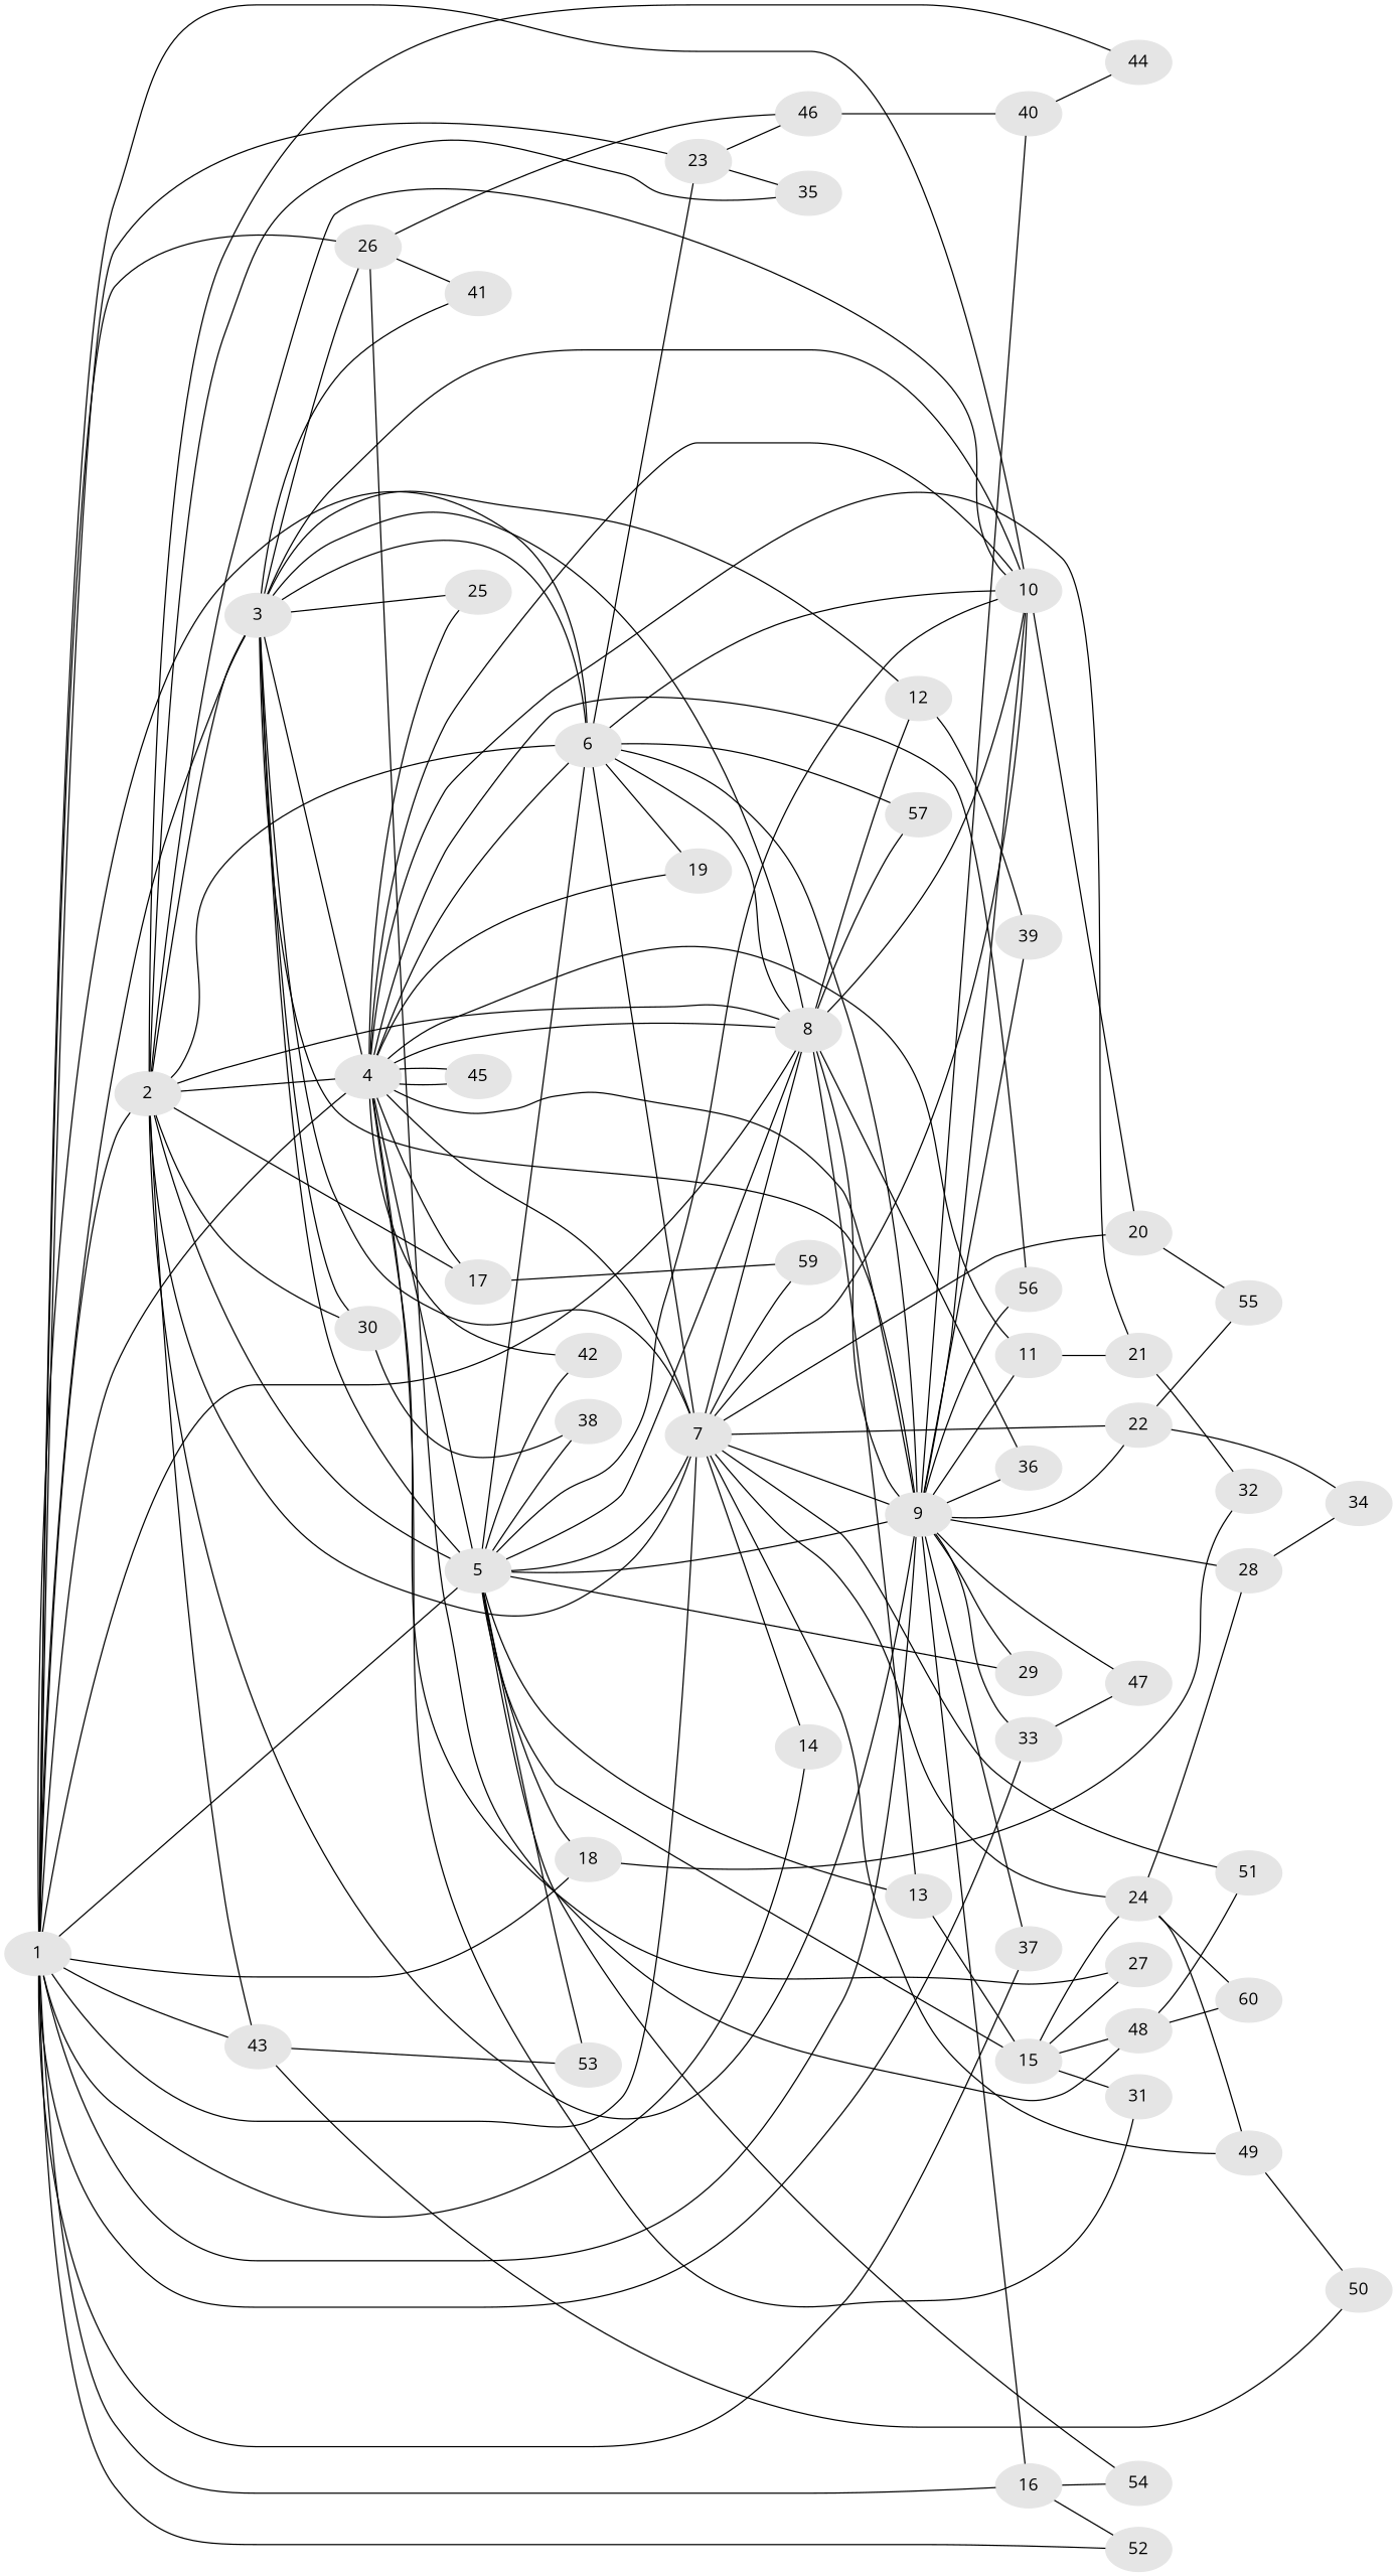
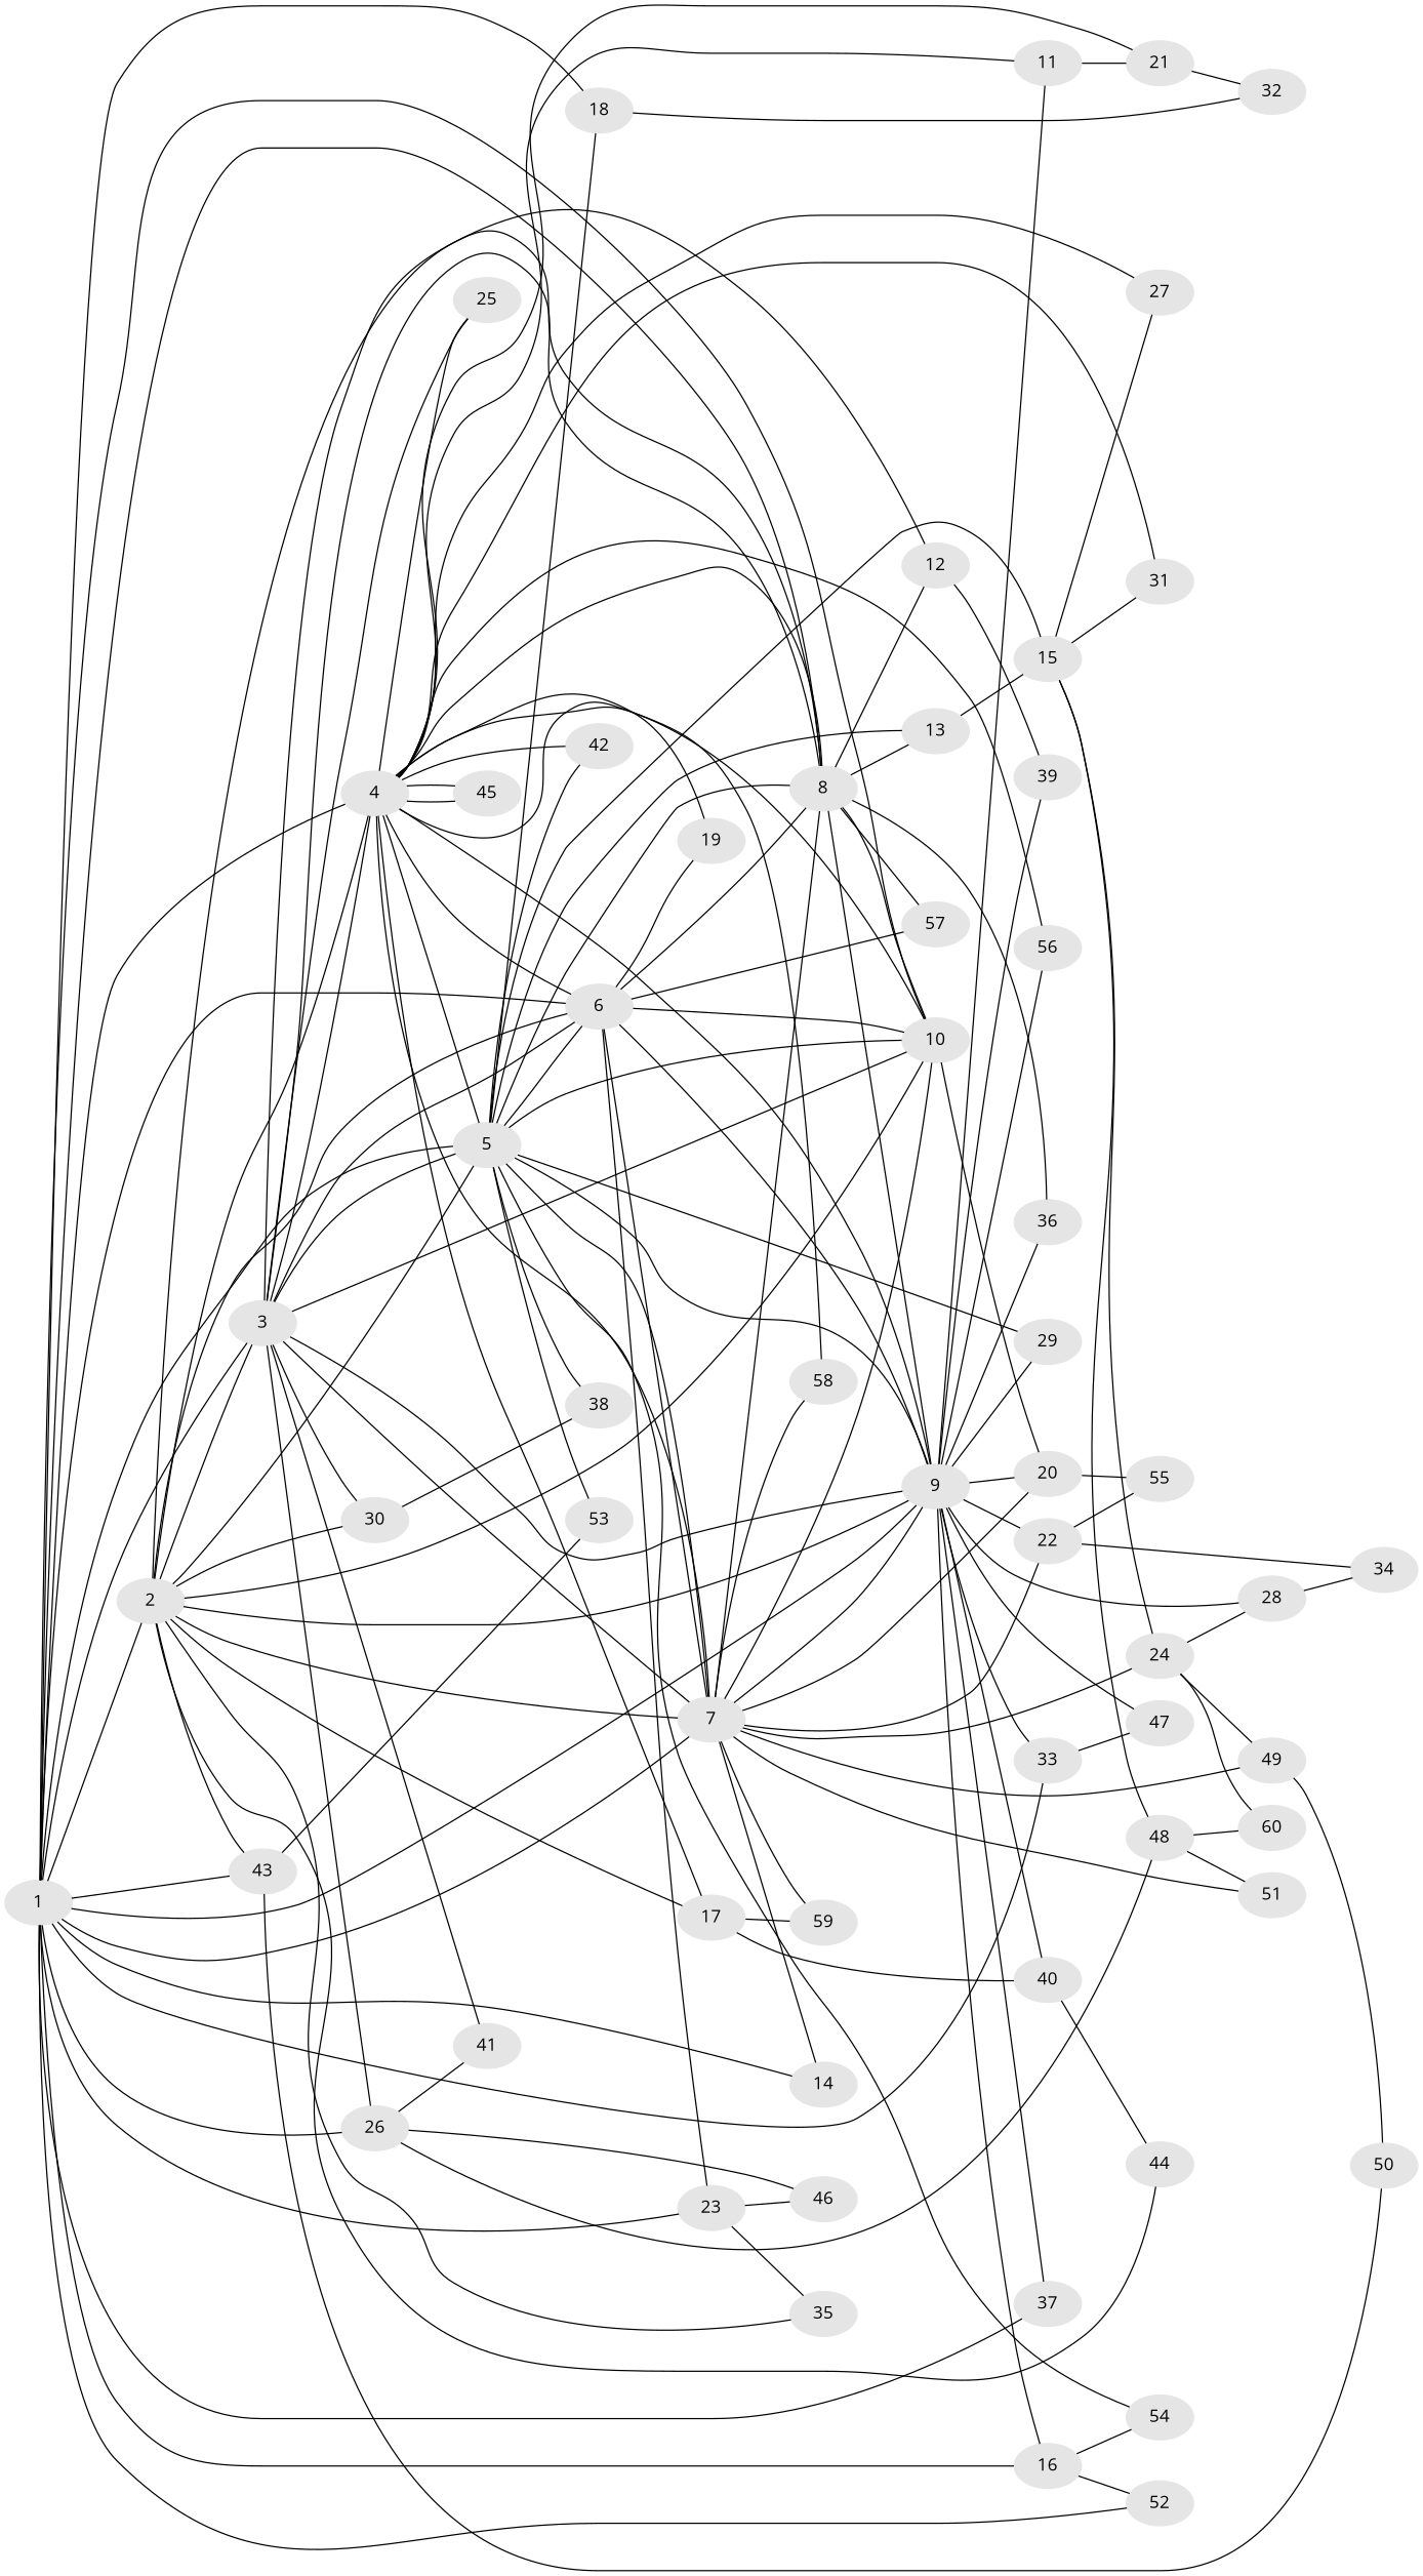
  graph {
    fontname="Open Sans"
    rankdir=LR
    node [color=gray90 fontname="Open Sans" style=filled]
    edge [fontname="Open Sans"]
    1
    2
    3
    4
    5
    6
    7
    8
    9
    10
    14
    16
    18
    23
    26
    33
    37
    43
    52
    17
    30
    35
    44
    12
    25
    41
    11
    19
    21
    27
    31
    42
    45
    56
+   58
    13
    15
    29
    38
    53
    54
    57
    20
    22
    24
    49
    51
    59
    36
    28
    39
    40
    47
    32
    46
    48
    50
    55
    34
    60
    1 -- 2
    1 -- 3
    1 -- 4
    1 -- 5
    1 -- 6
    1 -- 7
    1 -- 8
    1 -- 9
    1 -- 10
    1 -- 14
    1 -- 16
    1 -- 18
    1 -- 23
    1 -- 26
    1 -- 33
    1 -- 37
    1 -- 43
    1 -- 52
    2 -- 3
    2 -- 4
    2 -- 5
    2 -- 6
    2 -- 7
    2 -- 8
    2 -- 9
    2 -- 10
    2 -- 43
    2 -- 17
    2 -- 30
    2 -- 35
    2 -- 44
    3 -- 4
    3 -- 5
    3 -- 6
    3 -- 7
    3 -- 8
    3 -- 9
    3 -- 10
    3 -- 26
    3 -- 30
    3 -- 12
    3 -- 25
    3 -- 41
    4 -- 5
    4 -- 6
    4 -- 7
    4 -- 8
    4 -- 9
    4 -- 10
    4 -- 17
    4 -- 25
    4 -- 11
    4 -- 19
    4 -- 21
    4 -- 27
    4 -- 31
    4 -- 42
    4 -- 45
    4 -- 45
    4 -- 56
+   4 -- 58
    5 -- 6
    5 -- 7
    5 -- 8
    5 -- 9
    5 -- 10
    5 -- 18
    5 -- 42
    5 -- 13
    5 -- 15
    5 -- 29
    5 -- 38
    5 -- 53
    5 -- 54
    6 -- 7
    6 -- 8
    6 -- 9
    6 -- 10
    6 -- 23
    6 -- 19
    6 -- 57
    7 -- 8
    7 -- 9
    7 -- 10
    7 -- 14
+   7 -- 58
    7 -- 20
    7 -- 22
    7 -- 24
    7 -- 49
    7 -- 51
    7 -- 59
    8 -- 9
    8 -- 10
    8 -- 12
    8 -- 13
    8 -- 57
    8 -- 36
-   9 -- 10
+   9 -- 20
    9 -- 16
    9 -- 33
    9 -- 37
    9 -- 11
    9 -- 56
    9 -- 29
    9 -- 22
    9 -- 36
    9 -- 28
    9 -- 39
    9 -- 40
    9 -- 47
    10 -- 20
    16 -- 52
    16 -- 54
    18 -- 32
    23 -- 35
    23 -- 46
    26 -- 41
    26 -- 46
    26 -- 48
    33 -- 47
    43 -- 53
    43 -- 50
    17 -- 59
-   46 -- 40
+   17 -- 40
    30 -- 38
    12 -- 39
    11 -- 21
    21 -- 32
    13 -- 15
    15 -- 27
    15 -- 31
    15 -- 24
    15 -- 48
    20 -- 55
    22 -- 55
    22 -- 34
    24 -- 49
    24 -- 28
    24 -- 60
    49 -- 50
    28 -- 34
    40 -- 44
    48 -- 51
    48 -- 60
  }
